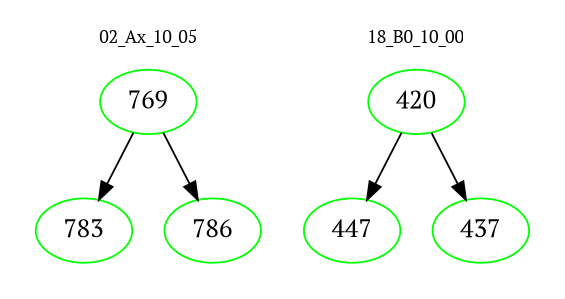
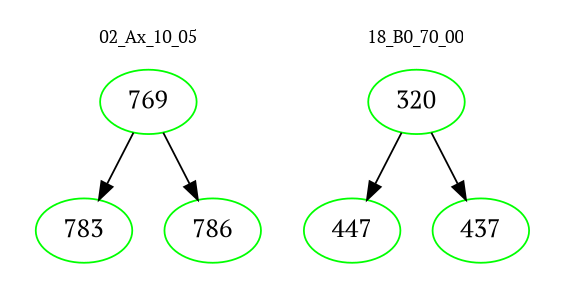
  digraph {
    fontname="PT Serif"
    node [color=green fontname="PT Serif"]
    edge [color=black fontname="PT Serif"]
    n1 [label=769]
    n2 [label=783]
    n3 [label=786]
-   n4 [label=420]
+   n4 [label=320]
    n5 [label=447]
    n6 [label=437]
    subgraph cluster_1 {
      color=white
      fontsize=10
      label="02_Ax_10_05"
      n1
      n2
      n3
    }
    subgraph cluster_2 {
      color=white
      fontsize=10
-     label="18_B0_10_00"
+     label="18_B0_70_00"
      n4
      n5
      n6
    }
    n1 -> n2
    n1 -> n3
    n4 -> n5
    n4 -> n6
  }
